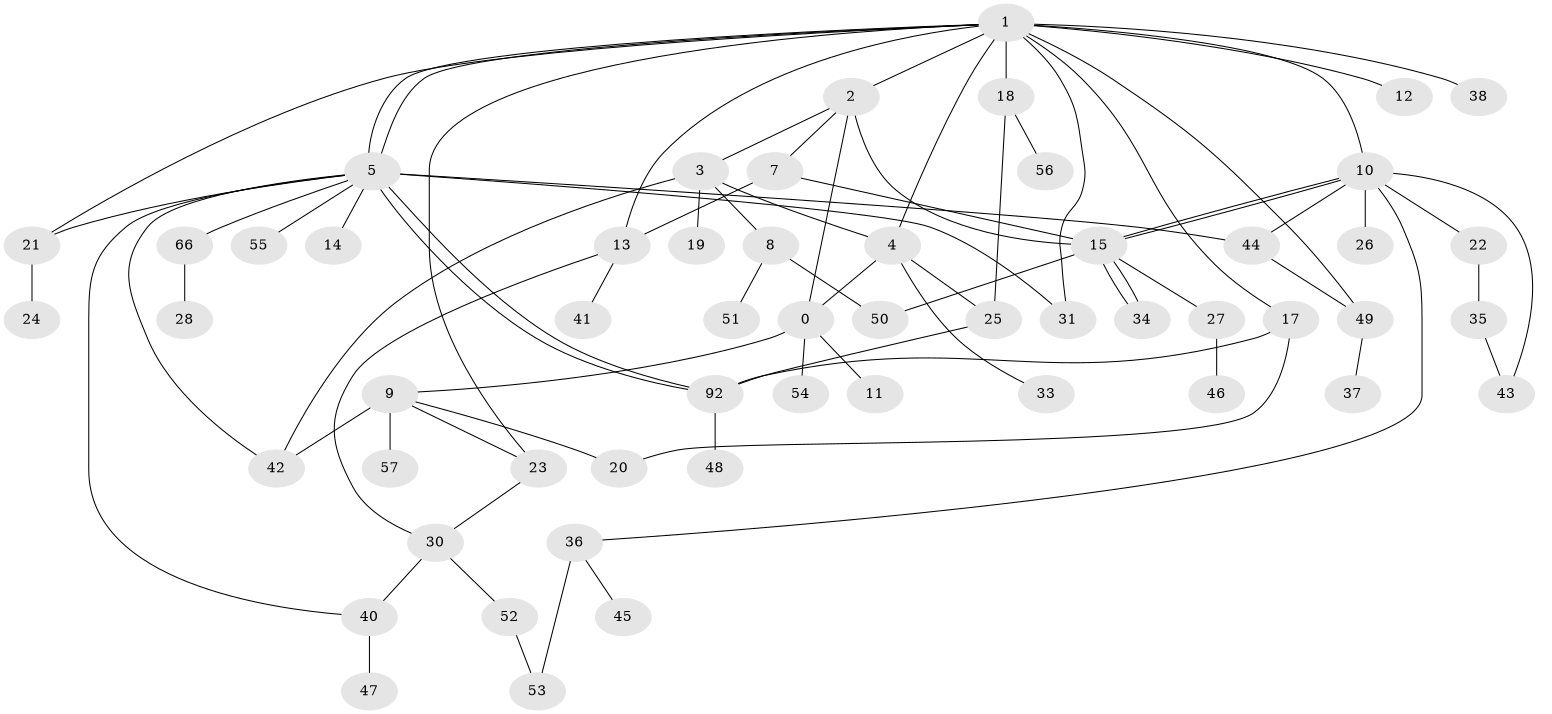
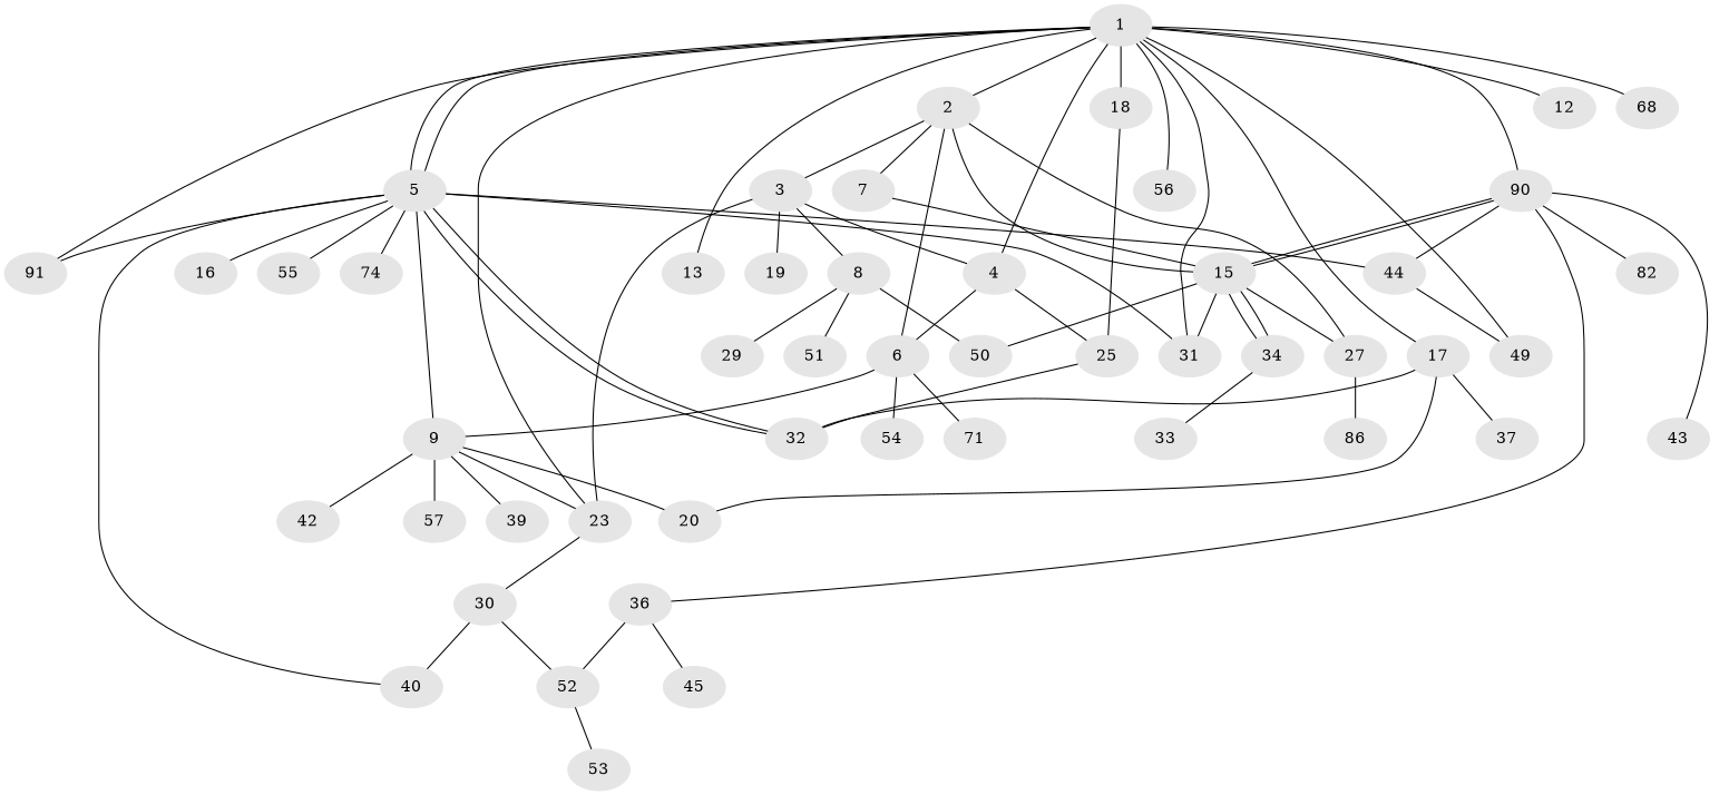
  graph {
    node [color=gray90 style=filled]
    1
    2
    4
    5
-   10
+   10 [label=90]
    12
    13
    17
    18
-   21
+   21 [label=91]
    23
    31
-   38
+   38 [label=68]
    49
    56
    3
-   6 [label=0]
+   6
    7
    15
    27
    25
    33
    9
-   14
-   16 [label=66]
-   32 [label=92]
+   14 [label=74]
+   16
+   32
    40
    44
    55
-   22
-   26
+   22 [label=82]
    36
    43
    30
-   41
    20
    37
-   24
    8
    19
-   11
+   11 [label=71]
    54
    50
    34
-   46
+   46 [label=86]
+   29
    51
+   39
    42
    57
-   28
-   48
-   47
-   35
    52
    45
    53
    1 -- 2
    1 -- 4
    1 -- 5
    1 -- 5
    1 -- 10
    1 -- 12
    1 -- 13
    1 -- 17
    1 -- 18
    1 -- 21
    1 -- 23
    1 -- 31
    1 -- 38
    1 -- 49
-   18 -- 56
+   1 -- 56
    2 -- 3
    2 -- 6
    2 -- 7
    2 -- 15
+   2 -- 27
    4 -- 6
    4 -- 25
-   4 -- 33
+   34 -- 33
    5 -- 21
    5 -- 31
-   5 -- 42
+   5 -- 9
    5 -- 14
    5 -- 16
    5 -- 32
    5 -- 32
    5 -- 40
    5 -- 44
    5 -- 55
    10 -- 15
    10 -- 15
    10 -- 44
    10 -- 22
-   10 -- 26
    10 -- 36
    10 -- 43
-   13 -- 30
-   13 -- 41
    17 -- 32
    17 -- 20
-   49 -- 37
+   17 -- 37
    18 -- 25
-   21 -- 24
    23 -- 30
    3 -- 4
-   3 -- 42
+   3 -- 23
    3 -- 8
    3 -- 19
    6 -- 9
    6 -- 11
    6 -- 54
-   7 -- 13
    7 -- 15
+   15 -- 31
    15 -- 27
    15 -- 50
    15 -- 34
    15 -- 34
    27 -- 46
    25 -- 32
    9 -- 23
    9 -- 20
+   9 -- 39
    9 -- 42
    9 -- 57
-   16 -- 28
-   32 -- 48
-   40 -- 47
    44 -- 49
-   22 -- 35
-   36 -- 53
+   36 -- 52
    36 -- 45
    30 -- 40
    30 -- 52
    8 -- 50
+   8 -- 29
    8 -- 51
-   35 -- 43
    52 -- 53
  }
